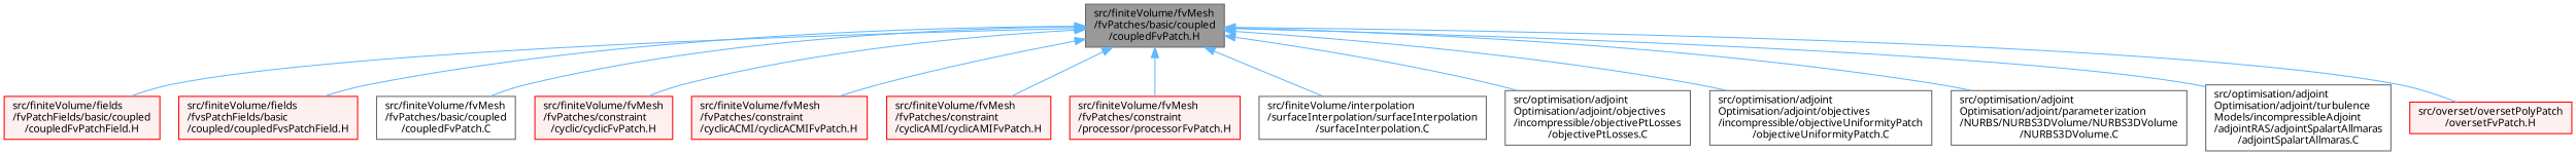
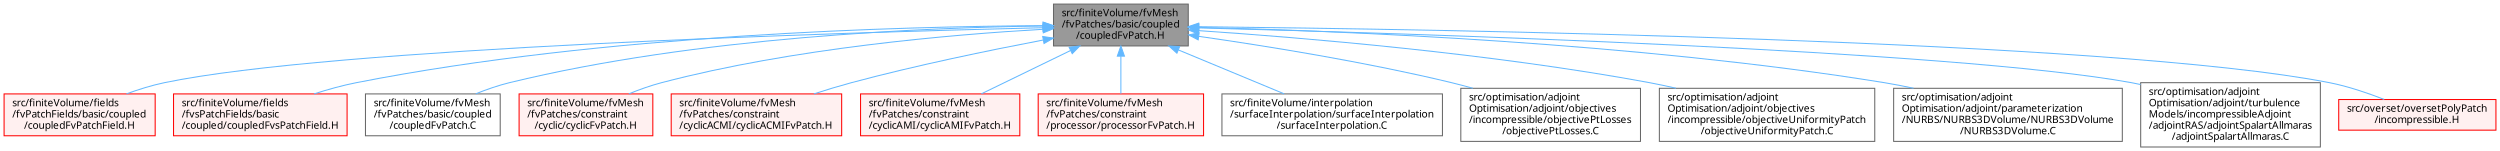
  digraph {
    fontname="Noto Sans"
    node [color=red fillcolor="#FFF0F0" fontname="Noto Sans" fontsize=10 shape=box style=filled]
    edge [color=steelblue1 dir=back fontname="Noto Sans" fontsize=10 labelfontname=Helvetica labelfontsize=10 style=solid]
    n1 [color=gray40 fillcolor=grey60 fontcolor=black height=0.2 label="src/finiteVolume/fvMesh\l/fvPatches/basic/coupled\l/coupledFvPatch.H" width=0.4]
    n2 [height=0.2 label="src/finiteVolume/fields\l/fvPatchFields/basic/coupled\l/coupledFvPatchField.H" width=0.4]
    n3 [height=0.2 label="src/finiteVolume/fields\l/fvsPatchFields/basic\l/coupled/coupledFvsPatchField.H" width=0.4]
    n4 [color=grey40 fillcolor=white height=0.2 label="src/finiteVolume/fvMesh\l/fvPatches/basic/coupled\l/coupledFvPatch.C" width=0.4]
    n5 [height=0.2 label="src/finiteVolume/fvMesh\l/fvPatches/constraint\l/cyclic/cyclicFvPatch.H" width=0.4]
    n6 [height=0.2 label="src/finiteVolume/fvMesh\l/fvPatches/constraint\l/cyclicACMI/cyclicACMIFvPatch.H" width=0.4]
    n7 [height=0.2 label="src/finiteVolume/fvMesh\l/fvPatches/constraint\l/cyclicAMI/cyclicAMIFvPatch.H" width=0.4]
    n8 [height=0.2 label="src/finiteVolume/fvMesh\l/fvPatches/constraint\l/processor/processorFvPatch.H" width=0.4]
    n9 [color=grey40 fillcolor=white height=0.2 label="src/finiteVolume/interpolation\l/surfaceInterpolation/surfaceInterpolation\l/surfaceInterpolation.C" width=0.4]
    n10 [color=grey40 fillcolor=white height=0.2 label="src/optimisation/adjoint\lOptimisation/adjoint/objectives\l/incompressible/objectivePtLosses\l/objectivePtLosses.C" width=0.4]
    n11 [color=grey40 fillcolor=white height=0.2 label="src/optimisation/adjoint\lOptimisation/adjoint/objectives\l/incompressible/objectiveUniformityPatch\l/objectiveUniformityPatch.C" width=0.4]
    n12 [color=grey40 fillcolor=white height=0.2 label="src/optimisation/adjoint\lOptimisation/adjoint/parameterization\l/NURBS/NURBS3DVolume/NURBS3DVolume\l/NURBS3DVolume.C" width=0.4]
    n13 [color=grey40 fillcolor=white height=0.2 label="src/optimisation/adjoint\lOptimisation/adjoint/turbulence\lModels/incompressibleAdjoint\l/adjointRAS/adjointSpalartAllmaras\l/adjointSpalartAllmaras.C" width=0.4]
-   n14 [height=0.2 label="src/overset/oversetPolyPatch\l/oversetFvPatch.H" width=0.4]
+   n14 [height=0.2 label="src/overset/oversetPolyPatch\l/incompressible.H" width=0.4]
    n1 -> n2
    n1 -> n3
    n1 -> n4
    n1 -> n5
    n1 -> n6
    n1 -> n7
    n1 -> n8
    n1 -> n9
    n1 -> n10
    n1 -> n11
    n1 -> n12
    n1 -> n13
    n1 -> n14
  }
